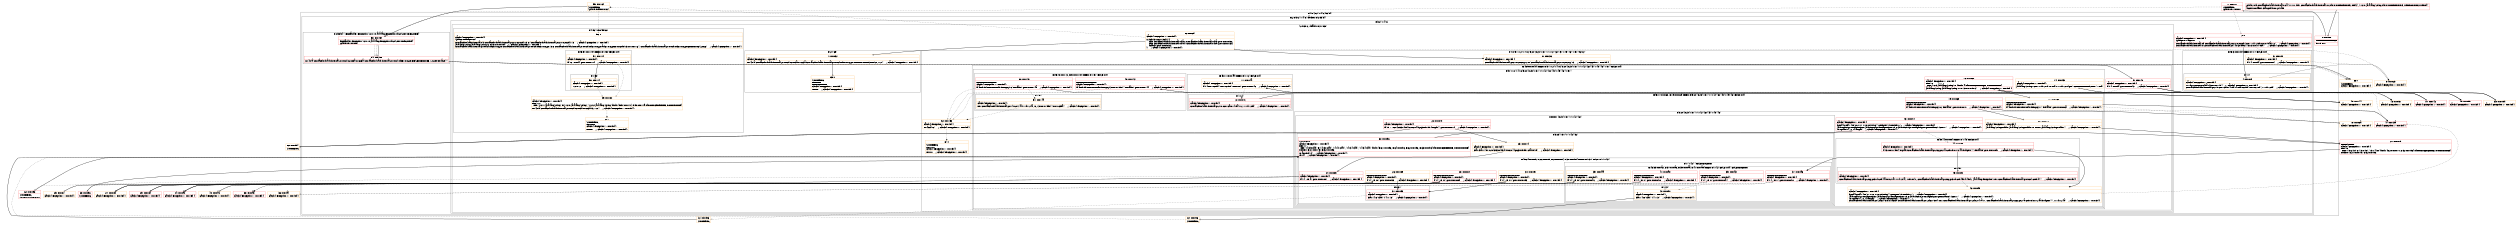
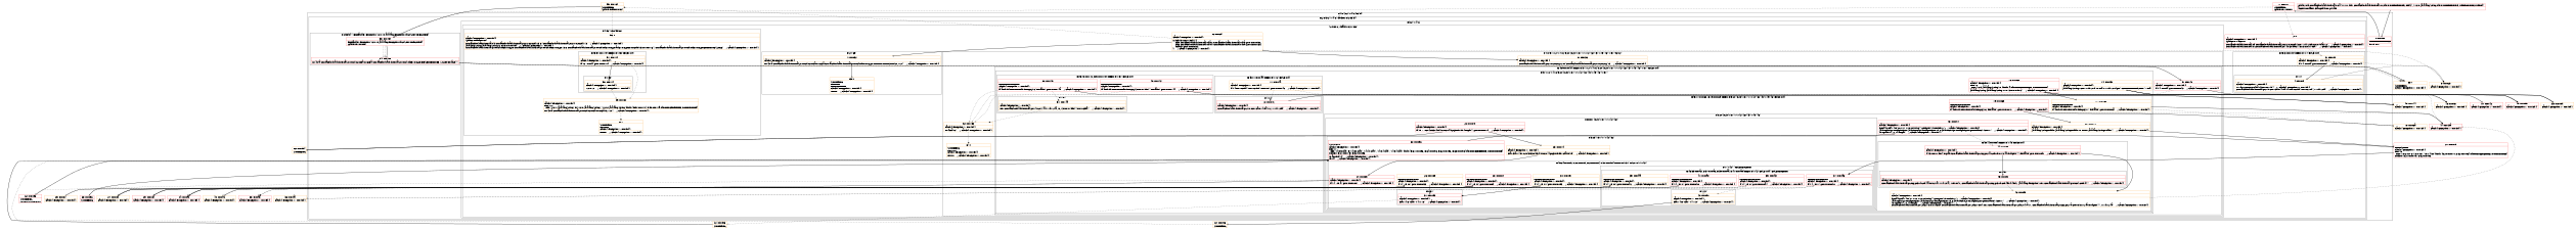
  digraph {
    node [color=darkorange shape=record]
    edge [arrowhead=odot style=bold]
    n1 [label="{4\:\ 0x000d|Catch:\{ Exception \-\> 0x015d \}\l|r11.f1126c.mo10645a(r4.mo10611b())     \/\/ Catch:\{ Exception \-\> 0x015d \}\lcom.facebook.ads.internal.p021o.C0816a.m1418a(r4.mo10609a().mo10618d(), r11.f1129f)     \/\/ Catch:\{ Exception \-\> 0x015d \}\l}"]
    n2 [label="{3\:\ 0x000b|Catch:\{ Exception \-\> 0x015d \}\l|if (r4 != null) goto L_0x000d     \/\/ Catch:\{ Exception \-\> 0x015d \}\l}"]
    n3 [color=red label="{12\:\ 0x004c|Catch:\{ Exception \-\> 0x015d \}\l|com.facebook.ads.internal.p021o.C0816a.m1419a(r12, r11.f1129f)     \/\/ Catch:\{ Exception \-\> 0x015d \}\l}"]
    n4 [label="{11\:\ 0x004a|Catch:\{ Exception \-\> 0x015d \}\l|if (r4.mo10609a().mo10619e() == true) goto L_0x004c     \/\/ Catch:\{ Exception \-\> 0x015d \}\l}"]
    n5 [color=red label="{31\:\ 0x0093|Catch:\{ Exception \-\> 0x015d \}\l|char r4 = (char) (r4 + 13)     \/\/ Catch:\{ Exception \-\> 0x015d \}\l}"]
    n6 [label="{42\:\ 0x00b0|Catch:\{ Exception \-\> 0x015d \}\l|char r4 = (char) (r4 \- 13)     \/\/ Catch:\{ Exception \-\> 0x015d \}\l}"]
    n7 [color=red label="{35\:\ 0x00a2|ADDED_TO_REGION\lCatch:\{ Exception \-\> 0x015d \}\l|if (r4 \>= 'n') goto L_0x00a4     \/\/ Catch:\{ Exception \-\> 0x015d \}\l}"]
    n8 [color=red label="{37\:\ 0x00a6|ADDED_TO_REGION\lCatch:\{ Exception \-\> 0x015d \}\l|if (r4 \<= 'z') goto L_0x00b0     \/\/ Catch:\{ Exception \-\> 0x015d \}\l}"]
    n9 [label="{39\:\ 0x00aa|ADDED_TO_REGION\lCatch:\{ Exception \-\> 0x015d \}\l|if (r4 \>= 'N') goto L_0x00ac     \/\/ Catch:\{ Exception \-\> 0x015d \}\l}"]
    n10 [color=red label="{41\:\ 0x00ae|ADDED_TO_REGION\lCatch:\{ Exception \-\> 0x015d \}\l|if (r4 \<= 'Z') goto L_0x00b0     \/\/ Catch:\{ Exception \-\> 0x015d \}\l}"]
    n11 [color=red label="{24\:\ 0x0085|Catch:\{ Exception \-\> 0x015d \}\l|if (r4 \>= 'a') goto L_0x0087     \/\/ Catch:\{ Exception \-\> 0x015d \}\l}"]
    n12 [label="{26\:\ 0x0089|ADDED_TO_REGION\lCatch:\{ Exception \-\> 0x015d \}\l|if (r4 \<= 'm') goto L_0x0093     \/\/ Catch:\{ Exception \-\> 0x015d \}\l}"]
    n13 [color=red label="{28\:\ 0x008d|ADDED_TO_REGION\lCatch:\{ Exception \-\> 0x015d \}\l|if (r4 \>= 'A') goto L_0x008f     \/\/ Catch:\{ Exception \-\> 0x015d \}\l}"]
    n14 [label="{30\:\ 0x0091|ADDED_TO_REGION\lCatch:\{ Exception \-\> 0x015d \}\l|if (r4 \<= 'M') goto L_0x0093     \/\/ Catch:\{ Exception \-\> 0x015d \}\l}"]
    n15 [label="{23\:\ 0x007d|Catch:\{ Exception \-\> 0x015d \}\l|char char r4 = \"82042s3304s547sso6r044qoq3sn5199\".charAt(r5)     \/\/ Catch:\{ Exception \-\> 0x015d \}\l}"]
    n16 [color=red label="{32\:\ 0x0096|LOOP_END\lCatch:\{ Exception \-\> 0x015d \}\lPHI: r4 \l  PHI: (r4v35 char) = (r4v38 char), (r4v40 char), (r4v34 char), (r4v34 char) binds: [B:61:0x0096, B:64:0x0096, B:62:0x0096, B:63:0x0096] A[DONT_GENERATE, DONT_INLINE]\lLOOP:0: B:21:0x0075\-\>B:32:0x0096\l|r8.append(r4)     \/\/ Catch:\{ Exception \-\> 0x015d \}\lr5++     \/\/ Catch:\{ Exception \-\> 0x015d \}\l}"]
    n17 [color=red label="{22\:\ 0x007b|Catch:\{ Exception \-\> 0x015d \}\l|if (r5 \< \"82042s3304s547sso6r044qoq3sn5199\".length()) goto L_0x007d     \/\/ Catch:\{ Exception \-\> 0x015d \}\l}"]
    n18 [color=red label="{45\:\ 0x00f0|Catch:\{ Exception \-\> 0x015d \}\l|com.facebook.ads.internal.p026q.p030d.C0944a.m1821a(r11.f1124a, \"network\", com.facebook.ads.internal.p026q.p030d.C0945b.f1450h, (java.lang.Exception) new com.facebook.ads.internal.protocol.C0894i())     \/\/ Catch:\{ Exception \-\> 0x015d \}\l}"]
    n19 [color=red label="{44\:\ 0x00ee|Catch:\{ Exception \-\> 0x015d \}\l|if (r3.mo10798d().equals(com.facebook.ads.internal.p026q.p027a.C0908i.m1724a(r5.digest())) == false) goto L_0x00f0     \/\/ Catch:\{ Exception \-\> 0x015d \}\l}"]
    n20 [label="{20\:\ 0x0070|Catch:\{ Exception \-\> 0x015d \}\l|java.lang.StringBuilder java.lang.StringBuilder r8 = new java.lang.StringBuilder()     \/\/ Catch:\{ Exception \-\> 0x015d \}\l}"]
    n21 [color=red label="{43\:\ 0x00b4|Catch:\{ Exception \-\> 0x015d \}\l|byte[] byte[] r4 = (r6 + r7 + r8.toString()).getBytes(\"iso\-8859\-1\")     \/\/ Catch:\{ Exception \-\> 0x015d \}\ljava.security.MessageDigest java.security.MessageDigest r5 = java.security.MessageDigest.getInstance(\"SHA\-1\")     \/\/ Catch:\{ Exception \-\> 0x015d \}\lr5.update(r4, 0, r4.length)     \/\/ Catch:\{ Exception \-\> 0x015d \}\l}"]
    n22 [label="{46\:\ 0x00fe|Catch:\{ Exception \-\> 0x015d \}\l|byte[] byte[] r4 = (r7 + r6 + r8.toString()).getBytes(\"iso\-8859\-1\")     \/\/ Catch:\{ Exception \-\> 0x015d \}\ljava.security.MessageDigest java.security.MessageDigest r5 = java.security.MessageDigest.getInstance(\"SHA\-1\")     \/\/ Catch:\{ Exception \-\> 0x015d \}\lr5.update(r4, 0, r4.length)     \/\/ Catch:\{ Exception \-\> 0x015d \}\lcom.facebook.ads.internal.p012f.C0751e.m1036a((com.facebook.ads.internal.p012f.C0750d) new com.facebook.ads.internal.p012f.C0747a(r7, com.facebook.ads.internal.p026q.p027a.C0908i.m1724a(r5.digest())), r11.f1124a)     \/\/ Catch:\{ Exception \-\> 0x015d \}\l}"]
    n23 [label="{17\:\ 0x0068|ADDED_TO_REGION\lCatch:\{ Exception \-\> 0x015d \}\l|if (android.text.TextUtils.isEmpty(r7) == false) goto L_0x006a     \/\/ Catch:\{ Exception \-\> 0x015d \}\l}"]
    n24 [color=red label="{19\:\ 0x006e|ADDED_TO_REGION\lCatch:\{ Exception \-\> 0x015d \}\l|if (android.text.TextUtils.isEmpty(r6) == false) goto L_0x0070     \/\/ Catch:\{ Exception \-\> 0x015d \}\l}"]
    n25 [label="{51\:\ 0x014a|Catch:\{ Exception \-\> 0x015d \}\l|new com.facebook.ads.internal.p017k.C0774a(r11.f1124a, r6, r3.mo10799e()).mo10639a()     \/\/ Catch:\{ Exception \-\> 0x015d \}\l}"]
    n26 [color=red label="{48\:\ 0x0142|ADDED_TO_REGION\lCatch:\{ Exception \-\> 0x015d \}\l|if (android.text.TextUtils.isEmpty(r3.mo10799e()) == false) goto L_0x0144     \/\/ Catch:\{ Exception \-\> 0x015d \}\l}"]
    n27 [color=red label="{50\:\ 0x0148|ADDED_TO_REGION\lCatch:\{ Exception \-\> 0x015d \}\l|if (android.text.TextUtils.isEmpty(r6) == false) goto L_0x014a     \/\/ Catch:\{ Exception \-\> 0x015d \}\l}"]
    n28 [label="{14\:\ 0x0053|Catch:\{ Exception \-\> 0x015d \}\l|java.lang.String r6 = r11.f1127d != null ? r11.f1127d.get(\"CLIENT_REQUEST_ID\") : null\l}"]
    n29 [color=red label="{16\:\ 0x0060|Catch:\{ Exception \-\> 0x015d \}\lPHI: r6 \l  PHI: (r6v3 java.lang.String) =  binds: [] A[DONT_GENERATE, DONT_INLINE]\l|java.lang.String java.lang.String r7 = r3.mo10797c()     \/\/ Catch:\{ Exception \-\> 0x015d \}\l}"]
    n30 [color=red label="{9\:\ 0x0040|Catch:\{ Exception \-\> 0x015d \}\l|if (r4 != null) goto L_0x0042     \/\/ Catch:\{ Exception \-\> 0x015d \}\l}"]
    n31 [label="{8\:\ 0x003c|Catch:\{ Exception \-\> 0x015d \}\l|com.facebook.ads.internal.p021o.C0828g r2 = (com.facebook.ads.internal.p021o.C0828g) r3     \/\/ Catch:\{ Exception \-\> 0x015d \}\l}"]
    n32 [label="{52\:\ 0x0158|Catch:\{ Exception \-\> 0x015d \}\l|m1436a(r2)     \/\/ Catch:\{ Exception \-\> 0x015d \}\l}"]
    n33 [label="{67\:\ ?|SYNTHETIC\lRETURN\lCatch:\{ Exception \-\> 0x015d \}\l|return     \/\/ Catch:\{ Exception \-\> 0x015d \}\l}"]
    n34 [label="{58\:\ 0x017f|Catch:\{ Exception \-\> 0x015d \}\l|r12 = r2     \/\/ Catch:\{ Exception \-\> 0x015d \}\l}"]
    n35 [label="{57\:\ 0x017d|Catch:\{ Exception \-\> 0x015d \}\l|if (r2 != null) goto L_0x017f     \/\/ Catch:\{ Exception \-\> 0x015d \}\l}"]
    n36 [label="{56\:\ ?|Catch:\{ Exception \-\> 0x015d \}\lSplitter:B:55:0x016d\l|com.facebook.ads.internal.o.h com.facebook.ads.internal.p021o.C0829h r3 = (com.facebook.ads.internal.p021o.C0829h) r3     \/\/ Catch:\{ Exception \-\> 0x015d \}\ljava.lang.String java.lang.String r2 = r3.mo10800f()     \/\/ Catch:\{ Exception \-\> 0x015d \}\lcom.facebook.ads.internal.protocol.AdErrorType com.facebook.ads.internal.protocol.AdErrorType r3 = com.facebook.ads.internal.protocol.AdErrorType.adErrorTypeFromCode(r3.mo10801g(), com.facebook.ads.internal.protocol.AdErrorType.ERROR_MESSAGE)     \/\/ Catch:\{ Exception \-\> 0x015d \}\l}"]
    n37 [label="{59\:\ 0x0180|Catch:\{ Exception \-\> 0x015d \}\lPHI: r12 \l  PHI: (r12v1 java.lang.String) = (r12v0 java.lang.String), (r12v2 java.lang.String) binds: [B:57:0x017d, B:58:0x017f] A[DONT_GENERATE, DONT_INLINE]\l|m1437a(com.facebook.ads.internal.protocol.C0883a.m1663a(r3, r12))     \/\/ Catch:\{ Exception \-\> 0x015d \}\l}"]
    n38 [label="{68\:\ ?|SYNTHETIC\lRETURN\lCatch:\{ Exception \-\> 0x015d \}\l|return     \/\/ Catch:\{ Exception \-\> 0x015d \}\l}"]
    n39 [label="{7\:\ 0x0032|Catch:\{ Exception \-\> 0x015d \}\l|m1437a(com.facebook.ads.internal.protocol.C0883a.m1663a(com.facebook.ads.internal.protocol.AdErrorType.UNKNOWN_RESPONSE, r12))     \/\/ Catch:\{ Exception \-\> 0x015d \}\l}"]
    n40 [label="{65\:\ ?|SYNTHETIC\lRETURN\lORIG_RETURN\lCatch:\{ Exception \-\> 0x015d \}\l|return     \/\/ Catch:\{ Exception \-\> 0x015d \}\l}"]
    n41 [label="{6\:\ 0x002f|Catch:\{ Exception \-\> 0x015d \}\l|switch(r3.mo10796b()) \{\l    case com.facebook.ads.internal.o.f.a.c :com.facebook.ads.internal.o.f$a: goto L_0x003c;\l    case com.facebook.ads.internal.o.f.a.b :com.facebook.ads.internal.o.f$a: goto L_0x016d;\l    default: goto L_0x0032;\l\}     \/\/ Catch:\{ Exception \-\> 0x015d \}\l}"]
    n42 [color=red label="{2\:\ ?|Catch:\{ Exception \-\> 0x015d \}\lSplitter:B:1:0x0001\l|com.facebook.ads.internal.o.f com.facebook.ads.internal.p021o.C0826f r3 = r11.f1125b.mo10794a(r12)     \/\/ Catch:\{ Exception \-\> 0x015d \}\lcom.facebook.ads.internal.h.c com.facebook.ads.internal.p014h.C0759c r4 = r3.mo10795a()     \/\/ Catch:\{ Exception \-\> 0x015d \}\l}"]
    n43 [color=red label="{53\:\ 0x015d|ExcHandler: Exception (r2v0 'e' java.lang.Exception A[CUSTOM_DECLARE])\lSplitter:B:1:0x0001\l}"]
    n44 [color=red label="{54\:\ 0x015e|m1437a(com.facebook.ads.internal.protocol.C0883a.m1663a(com.facebook.ads.internal.protocol.AdErrorType.PARSER_FAILURE, r2.getMessage()))\l}"]
    n45 [color=red label="{0\:\ 0x0000|MTH_ENTER_BLOCK\l|int r5 = 0\l}"]
    n46 [label="{5\:\ 0x0023|Catch:\{ Exception \-\> 0x015d \}\l}"]
    n47 [label="{13\:\ 0x0051|Catch:\{ Exception \-\> 0x015d \}\l}"]
    n48 [label="{61\:\ 0x0096|SYNTHETIC\l}"]
    n49 [label="{64\:\ 0x0096|SYNTHETIC\l}"]
    n50 [label="{36\:\ 0x00a4|Catch:\{ Exception \-\> 0x015d \}\l}"]
    n51 [color=red label="{38\:\ 0x00a8|Catch:\{ Exception \-\> 0x015d \}\l}"]
    n52 [color=red label="{34\:\ 0x00a0|Catch:\{ Exception \-\> 0x015d \}\l}"]
    n53 [label="{40\:\ 0x00ac|Catch:\{ Exception \-\> 0x015d \}\l}"]
    n54 [color=red label="{62\:\ 0x0096|SYNTHETIC\lADDED_TO_REGION\l}"]
    n55 [color=red label="{63\:\ 0x0096|SYNTHETIC\l}"]
    n56 [label="{25\:\ 0x0087|Catch:\{ Exception \-\> 0x015d \}\l}"]
    n57 [label="{27\:\ 0x008b|Catch:\{ Exception \-\> 0x015d \}\l}"]
    n58 [color=red label="{29\:\ 0x008f|Catch:\{ Exception \-\> 0x015d \}\l}"]
    n59 [color=red label="{21\:\ 0x0075|LOOP_START\lCatch:\{ Exception \-\> 0x015d \}\lPHI: r5 \l  PHI: (r5v2 int) = (r5v0 int), (r5v14 int) binds: [B:20:0x0070, B:32:0x0096] A[DONT_GENERATE, DONT_INLINE]\lLOOP:0: B:21:0x0075\-\>B:32:0x0096\l}"]
    n60 [label="{60\:\ 0x00b4|SYNTHETIC\l}"]
    n61 [color=red label="{47\:\ 0x013a|Catch:\{ Exception \-\> 0x015d \}\l}"]
    n62 [label="{18\:\ 0x006a|Catch:\{ Exception \-\> 0x015d \}\l}"]
    n63 [label="{49\:\ 0x0144|Catch:\{ Exception \-\> 0x015d \}\l}"]
    n64 [color=red label="{15\:\ 0x0055|Catch:\{ Exception \-\> 0x015d \}\l}"]
    n65 [label="{33\:\ 0x009d|Catch:\{ Exception \-\> 0x015d \}\l}"]
    n66 [color=red label="{10\:\ 0x0042|Catch:\{ Exception \-\> 0x015d \}\l}"]
    n67 [label="{55\:\ 0x016d|SYNTHETIC\lSplitter:B:55:0x016d\l}"]
    n68 [label="{66\:\ ?|SYNTHETIC\lCatch:\{ Exception \-\> 0x015d \}\l}"]
    n69 [color=red label="{1\:\ 0x0001|SYNTHETIC\lSplitter:B:1:0x0001\l}"]
    n70 [color=red label="{public void com.facebook.ads.internal.o.c.a((r11v0 'this' com.facebook.ads.internal.o.c A[IMMUTABLE_TYPE, THIS]), (r12v0 java.lang.String A[IMMUTABLE_TYPE, METHOD_ARGUMENT]))  | access modifiers changed from: private\l}"]
    subgraph cluster_1 {
      label="R(4:0|(3:2|(1:4)|6)|53|54)"
      n45
      subgraph cluster_2 {
        label="Try: R(3:2|(1:4)|6) catches: R(2:53|54)"
        subgraph cluster_3 {
          label="R(3:2|(1:4)|6)"
          n42
          subgraph cluster_4 {
            label="IF [B:3:0x000b] THEN: R(1:4) ELSE: null"
            n2
            subgraph cluster_5 {
              label="R(1:4)"
              n1
            }
          }
          subgraph cluster_6 {
            label="Switch: 2, default: R(2:7|65)"
            n41
            subgraph cluster_7 {
              label="R(4:8|(5:(1:12)|14|16|(5:20|(3:23|(1:31)(1:(1:42))|32)|43|(1:45)|46)|(1:51))|52|67)"
              n31
              n32
              n33
              subgraph cluster_8 {
                label="IF [B:9:0x0040] THEN: R(5:(1:12)|14|16|(5:20|(3:23|(1:31)(1:(1:42))|32)|43|(1:45)|46)|(1:51)) ELSE: null"
                n30
                subgraph cluster_9 {
                  label="R(5:(1:12)|14|16|(5:20|(3:23|(1:31)(1:(1:42))|32)|43|(1:45)|46)|(1:51))"
                  n28
                  n29
                  subgraph cluster_10 {
                    label="IF [B:11:0x004a] THEN: R(1:12) ELSE: null"
                    n4
                    subgraph cluster_11 {
                      label="R(1:12)"
                      n3
                    }
                  }
                  subgraph cluster_12 {
                    label="IF [B:17:0x0068, B:19:0x006e] THEN: R(5:20|(3:23|(1:31)(1:(1:42))|32)|43|(1:45)|46) ELSE: null"
                    n23
                    n24
                    subgraph cluster_13 {
                      label="R(5:20|(3:23|(1:31)(1:(1:42))|32)|43|(1:45)|46)"
                      n20
                      n21
                      n22
                      subgraph cluster_14 {
                        label="LOOP:0: (3:23|(1:31)(1:(1:42))|32)"
                        n17
                        subgraph cluster_15 {
                          label="R(3:23|(1:31)(1:(1:42))|32)"
                          n15
                          n16
                          subgraph cluster_16 {
                            label="IF [B:24:0x0085, B:26:0x0089, B:28:0x008d, B:30:0x0091] THEN: R(1:31) ELSE: R(1:(1:42))"
                            n11
                            n12
                            n13
                            n14
                            subgraph cluster_17 {
                              label="R(0:31)"
                              n5
                            }
                            subgraph cluster_18 {
                              label="R(1:(1:42)) | ELSE_IF_CHAIN\l"
                              subgraph cluster_19 {
                                label="IF [B:35:0x00a2, B:37:0x00a6, B:39:0x00aa, B:41:0x00ae] THEN: R(1:42) ELSE: null | ELSE_IF_CHAIN\l"
                                n7
                                n8
                                n9
                                n10
                                subgraph cluster_20 {
                                  label="R(1:42)"
                                  n6
                                }
                              }
                            }
                          }
                        }
                      }
                      subgraph cluster_21 {
                        label="IF [B:44:0x00ee] THEN: R(1:45) ELSE: null"
                        n19
                        subgraph cluster_22 {
                          label="R(1:45)"
                          n18
                        }
                      }
                    }
                  }
                  subgraph cluster_23 {
                    label="IF [B:48:0x0142, B:50:0x0148] THEN: R(1:51) ELSE: null"
                    n26
                    n27
                    subgraph cluster_24 {
                      label="R(1:51)"
                      n25
                    }
                  }
                }
              }
            }
            subgraph cluster_25 {
              label="R(4:56|(1:58)|59|68)"
              n36
              n37
              n38
              subgraph cluster_26 {
                label="IF [B:57:0x017d] THEN: R(1:58) ELSE: null"
                n35
                subgraph cluster_27 {
                  label="R(1:58)"
                  n34
                }
              }
            }
            subgraph cluster_28 {
              label="R(2:7|65)"
              n39
              n40
            }
          }
        }
        subgraph cluster_29 {
          label="R(2:53|54) | ExcHandler: Exception (r2v0 'e' java.lang.Exception A[CUSTOM_DECLARE])\l"
          n43
          n44
        }
      }
    }
    subgraph cluster_30 {
      label="R(2:53|54) | ExcHandler: Exception (r2v0 'e' java.lang.Exception A[CUSTOM_DECLARE])\l"
    }
    n1 -> n46 [arrowhead="" style=""]
-   n42 -> n1
+   n2 -> n1
    n2 -> n46 [arrowhead=diamond style=dashed]
    n3 -> n47 [arrowhead=onormal]
    n4 -> n3 [arrowhead=diamond style=dashed]
    n4 -> n47 [arrowhead=diamond style=dashed]
    n5 -> n48 [arrowhead=onormal style=dashed]
    n6 -> n49
    n7 -> n50 [style=dashed]
    n7 -> n51 [arrowhead=diamond style=dashed]
    n8 -> n6 [arrowhead=onormal style=dashed]
    n8 -> n51 [arrowhead=diamond style=dashed]
    n9 -> n52 [arrowhead=onormal]
    n9 -> n53 [arrowhead=onormal style=dashed]
    n9 -> n54 [arrowhead=onormal style=dashed]
    n10 -> n6 [arrowhead=onormal style=dashed]
    n10 -> n55 [arrowhead=onormal style=dashed]
    n11 -> n56 [style=dashed]
    n11 -> n57 [arrowhead=onormal]
    n12 -> n5 [arrowhead=onormal]
    n12 -> n57 [arrowhead=onormal style=dashed]
    n13 -> n52 [arrowhead=onormal]
    n13 -> n58 [arrowhead=onormal]
    n14 -> n5 [arrowhead=diamond]
    n15 -> n11 [arrowhead=onormal]
    n16 -> n59
    n17 -> n15
    n17 -> n60
    n18 -> n22 [arrowhead=onormal style=dashed]
    n19 -> n18 [arrowhead=onormal]
    n19 -> n22 [arrowhead=diamond]
    n20 -> n59
    n21 -> n19 [style=dashed]
    n22 -> n61 [style=dashed]
    n23 -> n61 [arrowhead=diamond]
    n23 -> n62 [style=dashed]
    n24 -> n20
    n24 -> n61 [arrowhead=onormal style=dashed]
    n25 -> n32 [arrowhead=diamond style=dashed]
    n26 -> n32 [arrowhead=onormal style=dashed]
    n26 -> n63 [arrowhead=diamond]
    n27 -> n25 [arrowhead=diamond style=dashed]
    n27 -> n32 [arrowhead=onormal style=dashed]
    n28 -> n64 [arrowhead=diamond]
-   n30 -> n65
+   n28 -> n65
    n29 -> n23
    n30 -> n32 [arrowhead=onormal style=dashed]
    n30 -> n66
    n31 -> n30 [arrowhead=onormal]
    n32 -> n33 [arrowhead=diamond style=dashed]
    n34 -> n37 [style=dashed]
    n35 -> n34 [arrowhead=onormal]
    n35 -> n37 [style=dashed]
    n36 -> n35 [arrowhead=onormal style=dashed]
    n37 -> n38 [arrowhead=diamond style=dashed]
    n39 -> n40
    n41 -> n31 [arrowhead=diamond]
    n41 -> n39
    n41 -> n67 [arrowhead=diamond style=dashed]
    n42 -> n2 [arrowhead=onormal style=dashed]
    n43 -> n44 [arrowhead=onormal style=dashed]
    n43 -> n44 [arrowhead=onormal style=dashed]
    n43 -> n44
    n44 -> n68 [arrowhead=diamond style=dashed]
    n44 -> n68 [arrowhead=diamond style=dashed]
    n44 -> n68 [arrowhead=diamond]
    n45 -> n69
    n46 -> n41 [style=dashed]
    n47 -> n28 [style=dashed]
    n48 -> n16
    n49 -> n16 [style=dashed]
    n50 -> n8 [arrowhead=onormal style=dashed]
    n51 -> n9 [arrowhead=diamond style=dashed]
    n52 -> n7 [style=dashed]
    n53 -> n10
    n54 -> n16 [arrowhead=onormal]
    n55 -> n16 [arrowhead=onormal]
    n56 -> n12 [arrowhead=diamond]
    n57 -> n13
    n58 -> n14 [arrowhead=onormal]
    n59 -> n8 [arrowhead=diamond]
    n60 -> n21 [arrowhead=onormal]
    n61 -> n26 [arrowhead=diamond style=dashed]
    n62 -> n24
    n63 -> n27
    n64 -> n29
    n65 -> n29
-   n66 -> n4 [arrowhead=diamond]
    n67 -> n36 [style=dashed]
    n67 -> n43
    n69 -> n42 [style=dashed]
    n69 -> n43 [arrowhead=onormal style=dashed]
    n70 -> n45
  }
